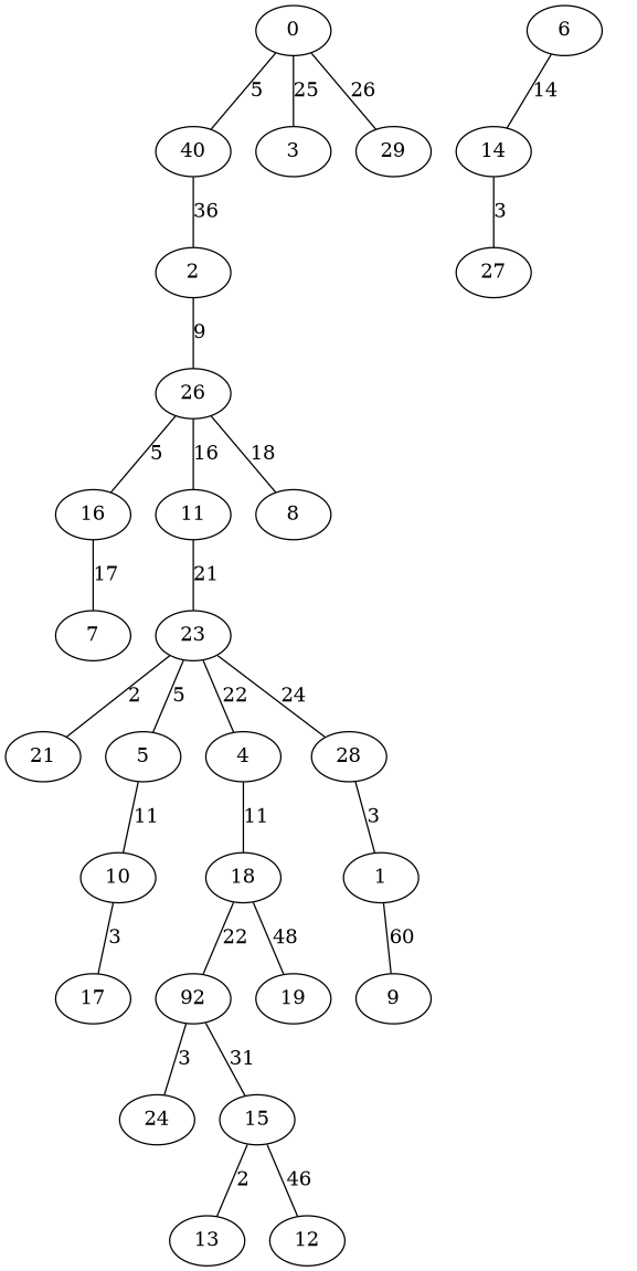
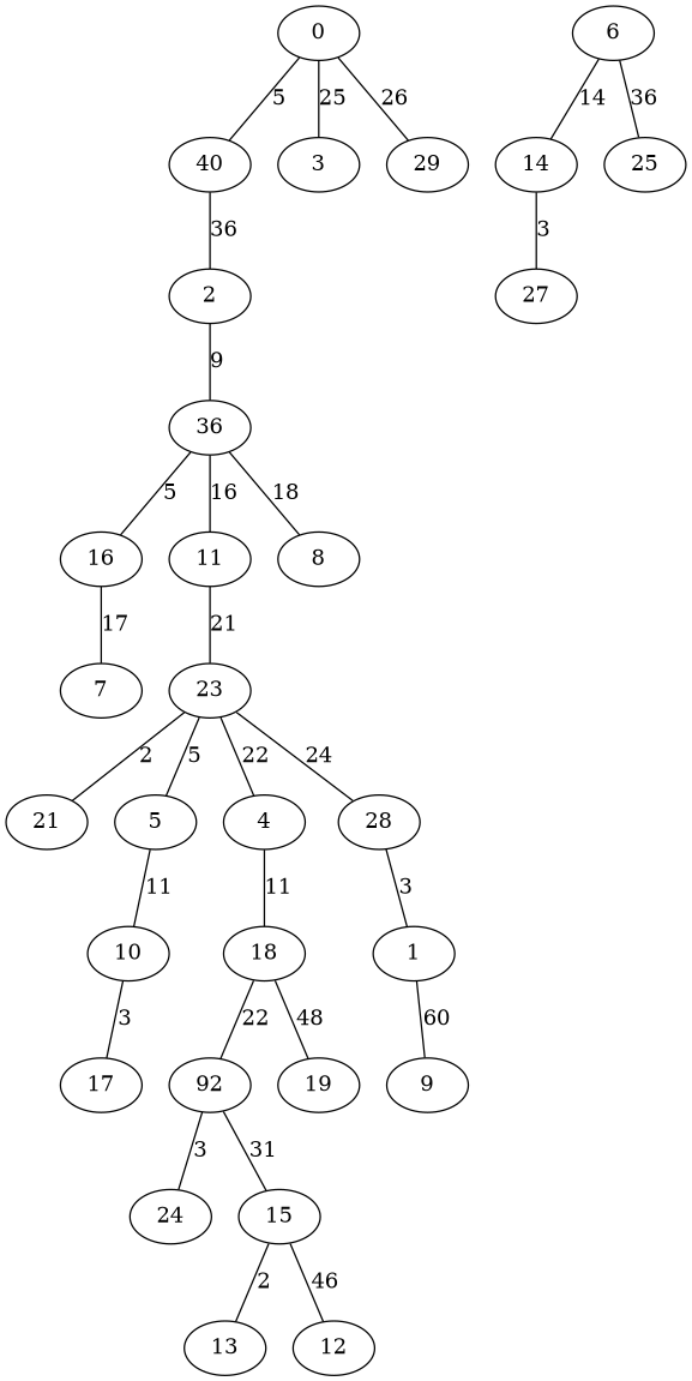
  graph {
    n1 [label=40]
    0
    3
    29
    2
-   26
+   26 [label=36]
    6
    14
+   25
    16
    11
    8
    27
    7
    23
    21
    5
    4
    28
    10
    18
    1
    17
    n24 [label=92]
    19
    24
    15
    13
    12
    9
    n1 -- 2 [label=36]
    0 -- n1 [label=5]
    0 -- 3 [label=25]
    0 -- 29 [label=26]
    2 -- 26 [label=9]
    26 -- 16 [label=5]
    26 -- 11 [label=16]
    26 -- 8 [label=18]
    6 -- 14 [label=14]
+   6 -- 25 [label=36]
    14 -- 27 [label=3]
    16 -- 7 [label=17]
    11 -- 23 [label=21]
    23 -- 21 [label=2]
    23 -- 5 [label=5]
    23 -- 4 [label=22]
    23 -- 28 [label=24]
    5 -- 10 [label=11]
    4 -- 18 [label=11]
    28 -- 1 [label=3]
    10 -- 17 [label=3]
    18 -- n24 [label=22]
    18 -- 19 [label=48]
    1 -- 9 [label=60]
    n24 -- 24 [label=3]
    n24 -- 15 [label=31]
    15 -- 13 [label=2]
    15 -- 12 [label=46]
  }
